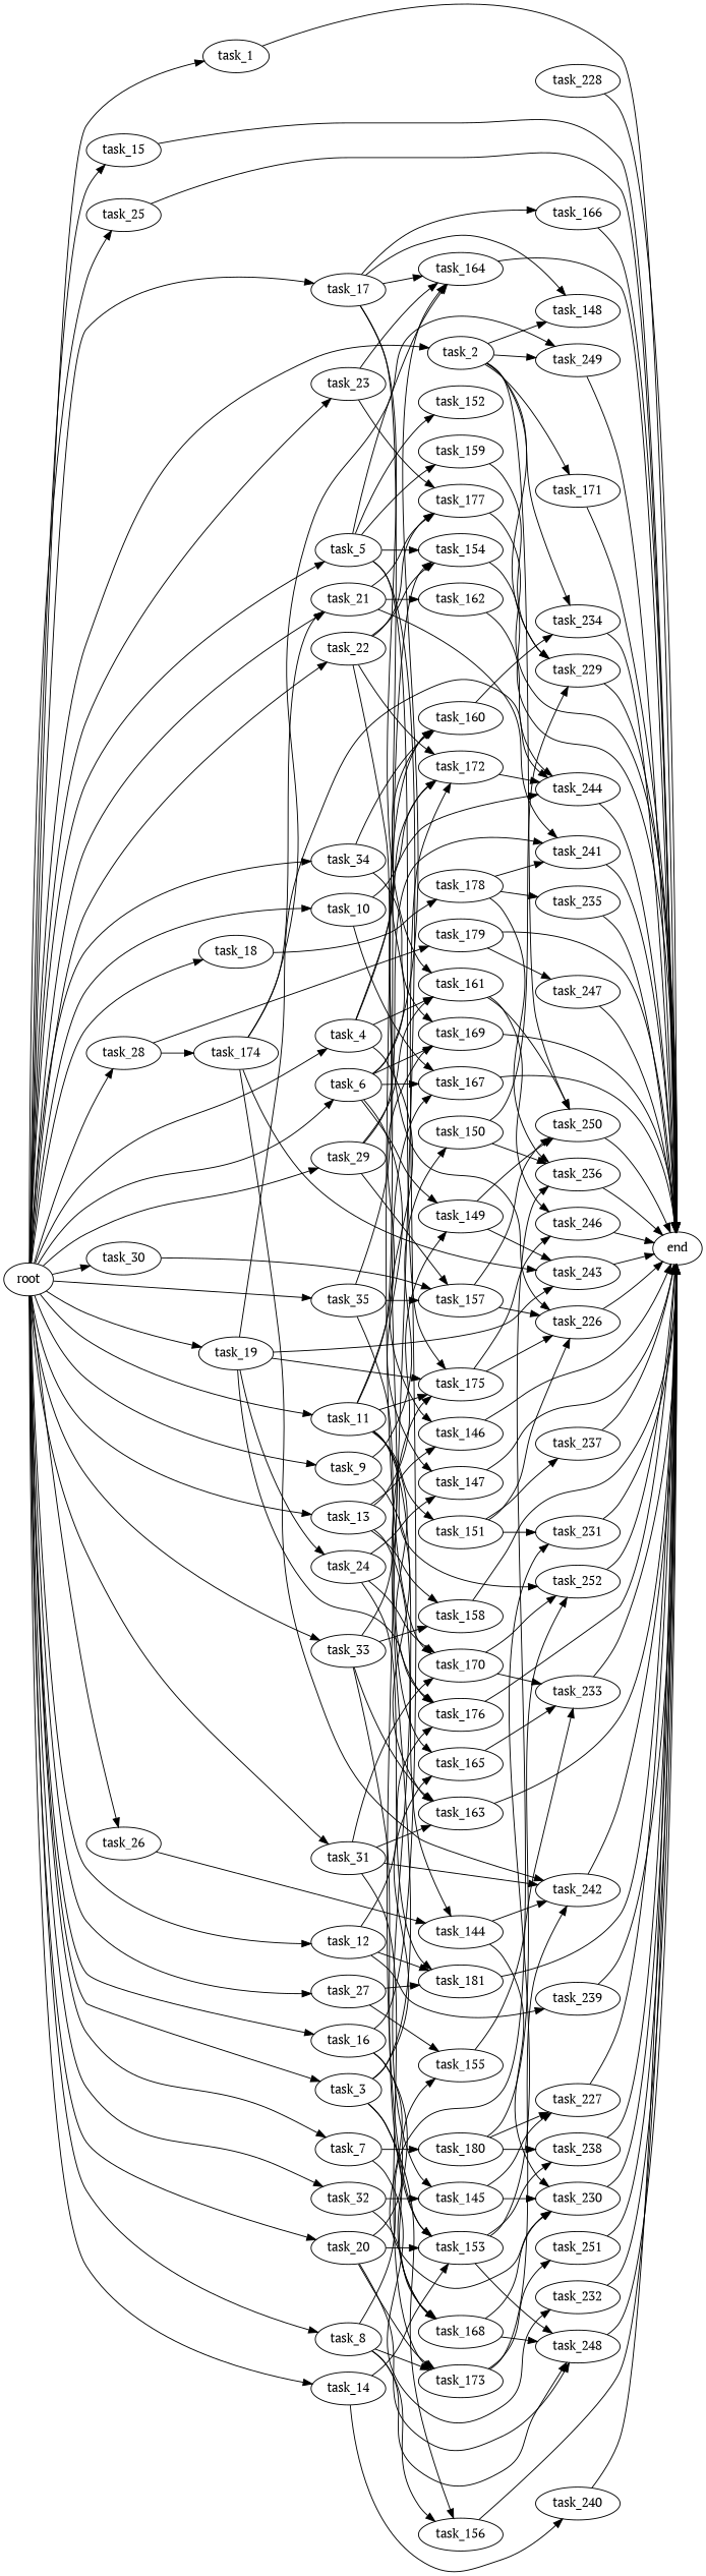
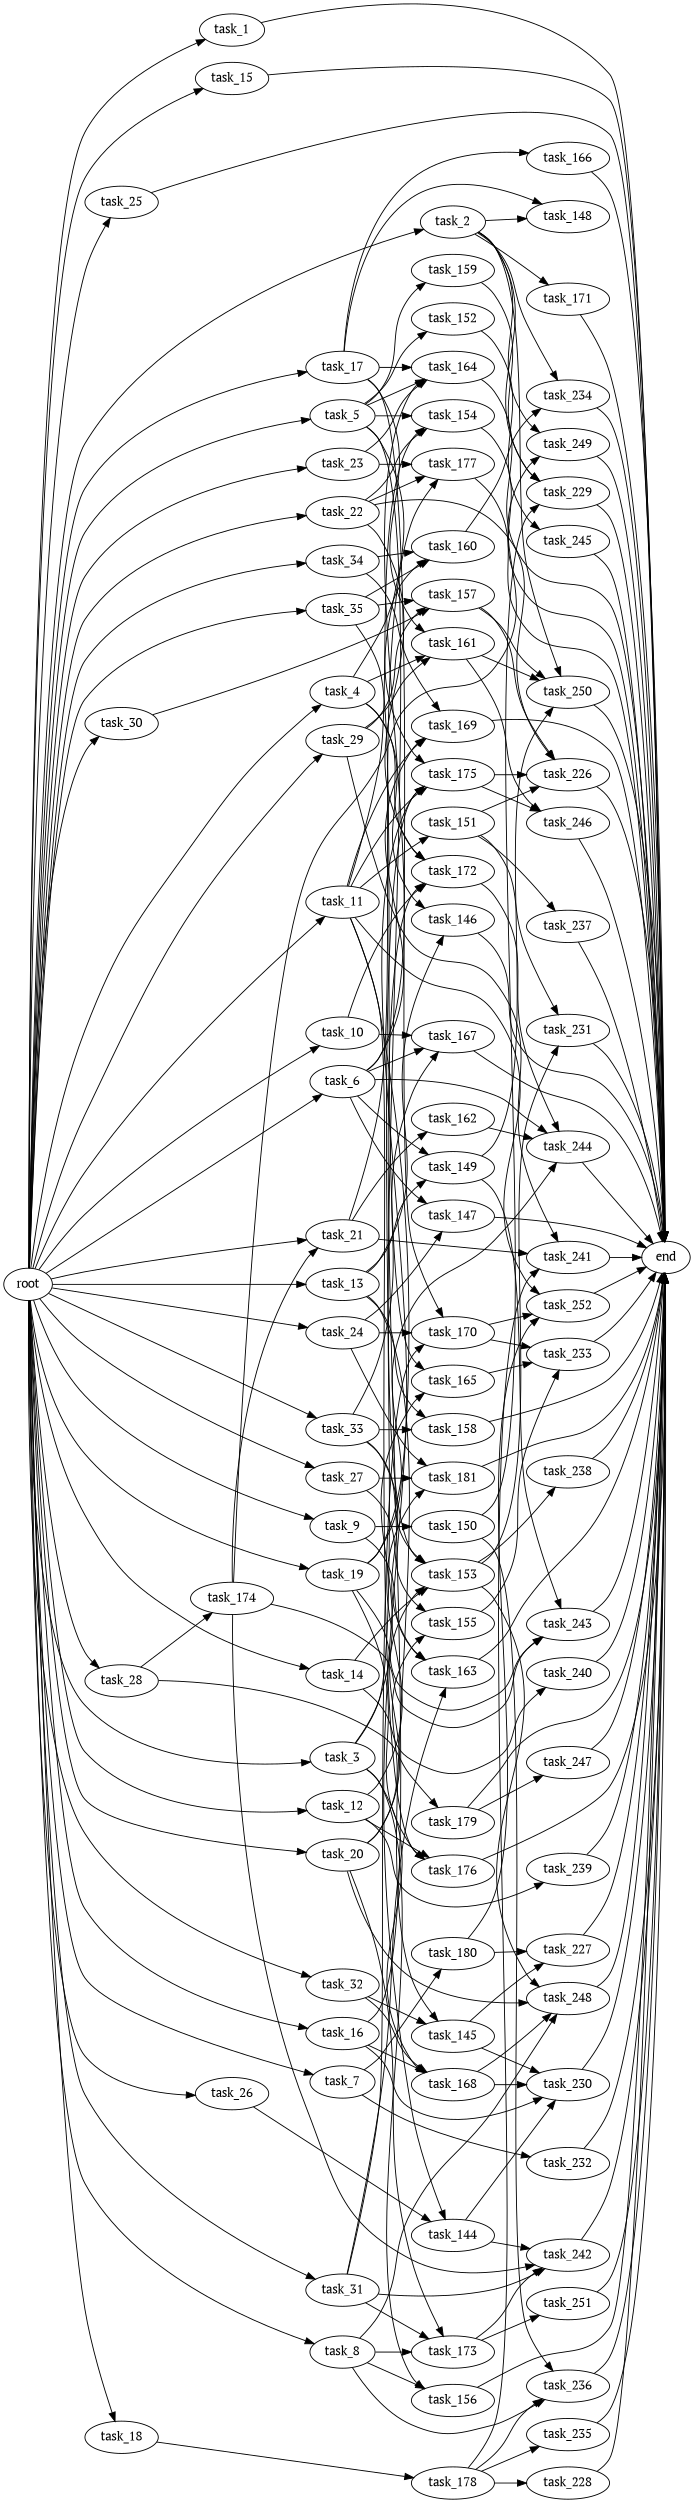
  digraph {
    fontname="PT Serif"
    rankdir=LR
    node [fontname="PT Serif"]
    edge [fontname="PT Serif"]
    root
    task_1
    task_2
    task_3
    task_4
    task_5
    task_6
    task_7
    task_8
    task_9
    task_10
    task_11
    task_12
    task_13
    task_14
    task_15
    task_16
    task_17
    task_18
    task_19
    task_20
    task_21
    task_22
    task_23
    task_24
    task_25
    task_26
    task_27
    task_28
    task_29
    task_30
    task_31
    task_32
    task_33
    task_34
    task_35
    end
    task_148
    task_171
    task_229
    task_234
    task_249
    task_250
    task_156
    task_165
    task_168
    task_175
    task_146
    task_160
    task_161
    task_172
    task_152
    task_153
    task_154
    task_159
    task_164
    task_147
    task_149
    task_167
    task_169
    task_244
    task_180
    task_232
    task_173
    task_236
    task_248
    task_150
    task_163
    task_144
    task_151
    task_176
    task_252
    task_181
    task_239
    task_145
    task_158
    task_240
    task_230
    task_166
    task_170
    task_178
    task_243
    task_155
    task_162
    task_177
    task_241
    task_226
    task_174
    task_179
    task_157
    task_242
    task_233
    task_246
+   task_245
    task_231
    task_238
    task_227
    task_251
    task_237
    task_228
    task_235
    task_247
    root -> task_1
    root -> task_2
    root -> task_3
    root -> task_4
    root -> task_5
    root -> task_6
    root -> task_7
    root -> task_8
    root -> task_9
    root -> task_10
    root -> task_11
    root -> task_12
    root -> task_13
    root -> task_14
    root -> task_15
    root -> task_16
    root -> task_17
    root -> task_18
    root -> task_19
    root -> task_20
    root -> task_21
    root -> task_22
    root -> task_23
-   task_19 -> task_24
+   root -> task_24
    root -> task_25
    root -> task_26
    root -> task_27
    root -> task_28
    root -> task_29
    root -> task_30
    root -> task_31
    root -> task_32
    root -> task_33
    root -> task_34
    root -> task_35
    task_1 -> end
    task_2 -> task_148
    task_2 -> task_171
    task_2 -> task_229
    task_2 -> task_234
    task_2 -> task_249
    task_2 -> task_250
    task_3 -> task_156
    task_3 -> task_165
    task_3 -> task_168
    task_3 -> task_175
    task_4 -> task_146
    task_4 -> task_160
    task_4 -> task_161
    task_4 -> task_172
    task_5 -> task_175
    task_5 -> task_152
    task_5 -> task_153
    task_5 -> task_154
    task_5 -> task_159
    task_5 -> task_164
    task_6 -> task_164
    task_6 -> task_147
    task_6 -> task_149
    task_6 -> task_167
    task_6 -> task_169
    task_6 -> task_244
    task_7 -> task_180
    task_7 -> task_232
    task_8 -> task_156
    task_8 -> task_173
    task_8 -> task_236
    task_8 -> task_248
    task_9 -> task_150
    task_9 -> task_163
    task_10 -> task_172
    task_10 -> task_167
    task_11 -> task_175
    task_11 -> task_154
    task_11 -> task_169
    task_11 -> task_144
    task_11 -> task_151
    task_11 -> task_176
    task_11 -> task_252
    task_12 -> task_176
    task_12 -> task_181
    task_12 -> task_239
    task_13 -> task_146
    task_13 -> task_149
    task_13 -> task_145
    task_13 -> task_158
    task_14 -> task_153
    task_14 -> task_240
    task_15 -> end
    task_16 -> task_168
    task_16 -> task_172
    task_16 -> task_230
    task_17 -> task_148
    task_17 -> task_161
    task_17 -> task_164
    task_17 -> task_166
    task_17 -> task_170
    task_18 -> task_178
    task_19 -> task_175
    task_19 -> task_244
    task_19 -> task_176
    task_19 -> task_243
    task_20 -> task_153
    task_20 -> task_173
    task_20 -> task_248
    task_20 -> task_155
    task_21 -> task_162
    task_21 -> task_177
    task_21 -> task_241
    task_22 -> task_172
    task_22 -> task_154
    task_22 -> task_177
    task_22 -> task_226
    task_23 -> task_164
    task_23 -> task_177
    task_24 -> task_147
    task_24 -> task_181
    task_24 -> task_170
    task_25 -> end
    task_26 -> task_144
    task_27 -> task_181
    task_27 -> task_155
    task_28 -> task_174
    task_28 -> task_179
    task_29 -> task_161
    task_29 -> task_241
    task_29 -> task_157
    task_30 -> task_157
    task_31 -> task_173
    task_31 -> task_163
    task_31 -> task_170
    task_31 -> task_242
    task_32 -> task_168
    task_32 -> task_145
    task_33 -> task_153
    task_33 -> task_167
    task_33 -> task_163
    task_33 -> task_158
    task_34 -> task_160
    task_34 -> task_169
    task_35 -> task_165
    task_35 -> task_160
    task_35 -> task_157
    task_171 -> end
    task_229 -> end
    task_234 -> end
    task_249 -> end
    task_250 -> end
    task_156 -> end
    task_165 -> task_233
    task_168 -> task_248
    task_168 -> task_230
    task_175 -> task_226
    task_175 -> task_246
    task_146 -> end
    task_160 -> task_234
    task_161 -> task_250
    task_161 -> task_246
    task_172 -> task_244
+   task_152 -> task_245
    task_153 -> task_248
    task_153 -> task_231
    task_153 -> task_238
    task_154 -> end
    task_159 -> task_229
    task_164 -> end
    task_147 -> end
    task_149 -> task_250
    task_149 -> task_243
    task_167 -> end
    task_169 -> end
    task_244 -> end
    task_180 -> task_252
-   task_180 -> task_238
    task_180 -> task_227
    task_232 -> end
    task_173 -> task_242
    task_173 -> task_251
    task_236 -> end
    task_248 -> end
    task_150 -> task_229
    task_150 -> task_236
    task_163 -> end
    task_144 -> task_230
    task_144 -> task_242
    task_151 -> task_226
    task_151 -> task_231
    task_151 -> task_237
    task_176 -> end
    task_252 -> end
    task_181 -> end
    task_239 -> end
    task_145 -> task_230
    task_145 -> task_227
    task_158 -> end
    task_240 -> end
    task_230 -> end
    task_166 -> end
    task_170 -> task_252
    task_170 -> task_233
    task_178 -> task_236
    task_178 -> task_241
+   task_178 -> task_228
    task_178 -> task_235
    task_243 -> end
    task_155 -> task_233
    task_162 -> task_244
    task_177 -> end
    task_241 -> end
    task_226 -> end
    task_174 -> task_21
    task_174 -> task_249
    task_174 -> task_243
    task_174 -> task_242
    task_179 -> end
    task_179 -> task_247
    task_157 -> task_250
    task_157 -> task_226
    task_242 -> end
    task_233 -> end
    task_246 -> end
+   task_245 -> end
    task_231 -> end
    task_238 -> end
    task_227 -> end
    task_251 -> end
    task_237 -> end
    task_228 -> end
    task_235 -> end
    task_247 -> end
  }
